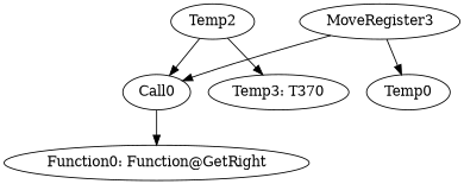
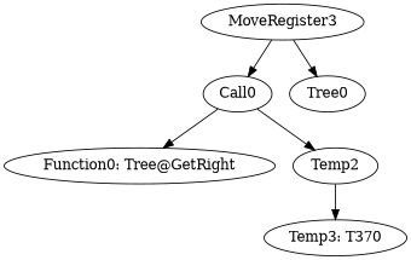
  digraph {
    ordering=out
    Call0
-   "Function0: Tree@GetRight" [label="Function0: Function@GetRight"]
+   "Function0: Tree@GetRight"
    Temp2
    n4 [label="Temp3: T370"]
    n5 [label=MoveRegister3]
-   Temp0
+   Temp0 [label=Tree0]
    Call0 -> "Function0: Tree@GetRight"
-   Temp2 -> Call0
+   Call0 -> Temp2
    Temp2 -> n4
    n5 -> Call0
    n5 -> Temp0
  }
